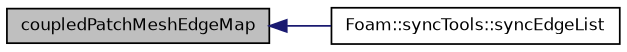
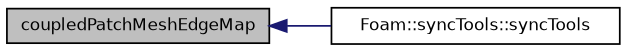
  digraph {
    rankdir=LR
    node [color=black fontname=Helvetica fontsize=10 shape=record]
    n1 [fillcolor=grey75 fontcolor=black height=0.2 label=coupledPatchMeshEdgeMap style=filled width=0.4]
-   n2 [height=0.2 label="Foam::syncTools::syncEdgeList" width=0.4]
+   n2 [height=0.2 label="Foam::syncTools::syncTools" width=0.4]
    n1 -> n2 [color=midnightblue dir=back fontname=Helvetica fontsize=10 labelfontname=Helvetica labelfontsize=10 style=solid]
  }
